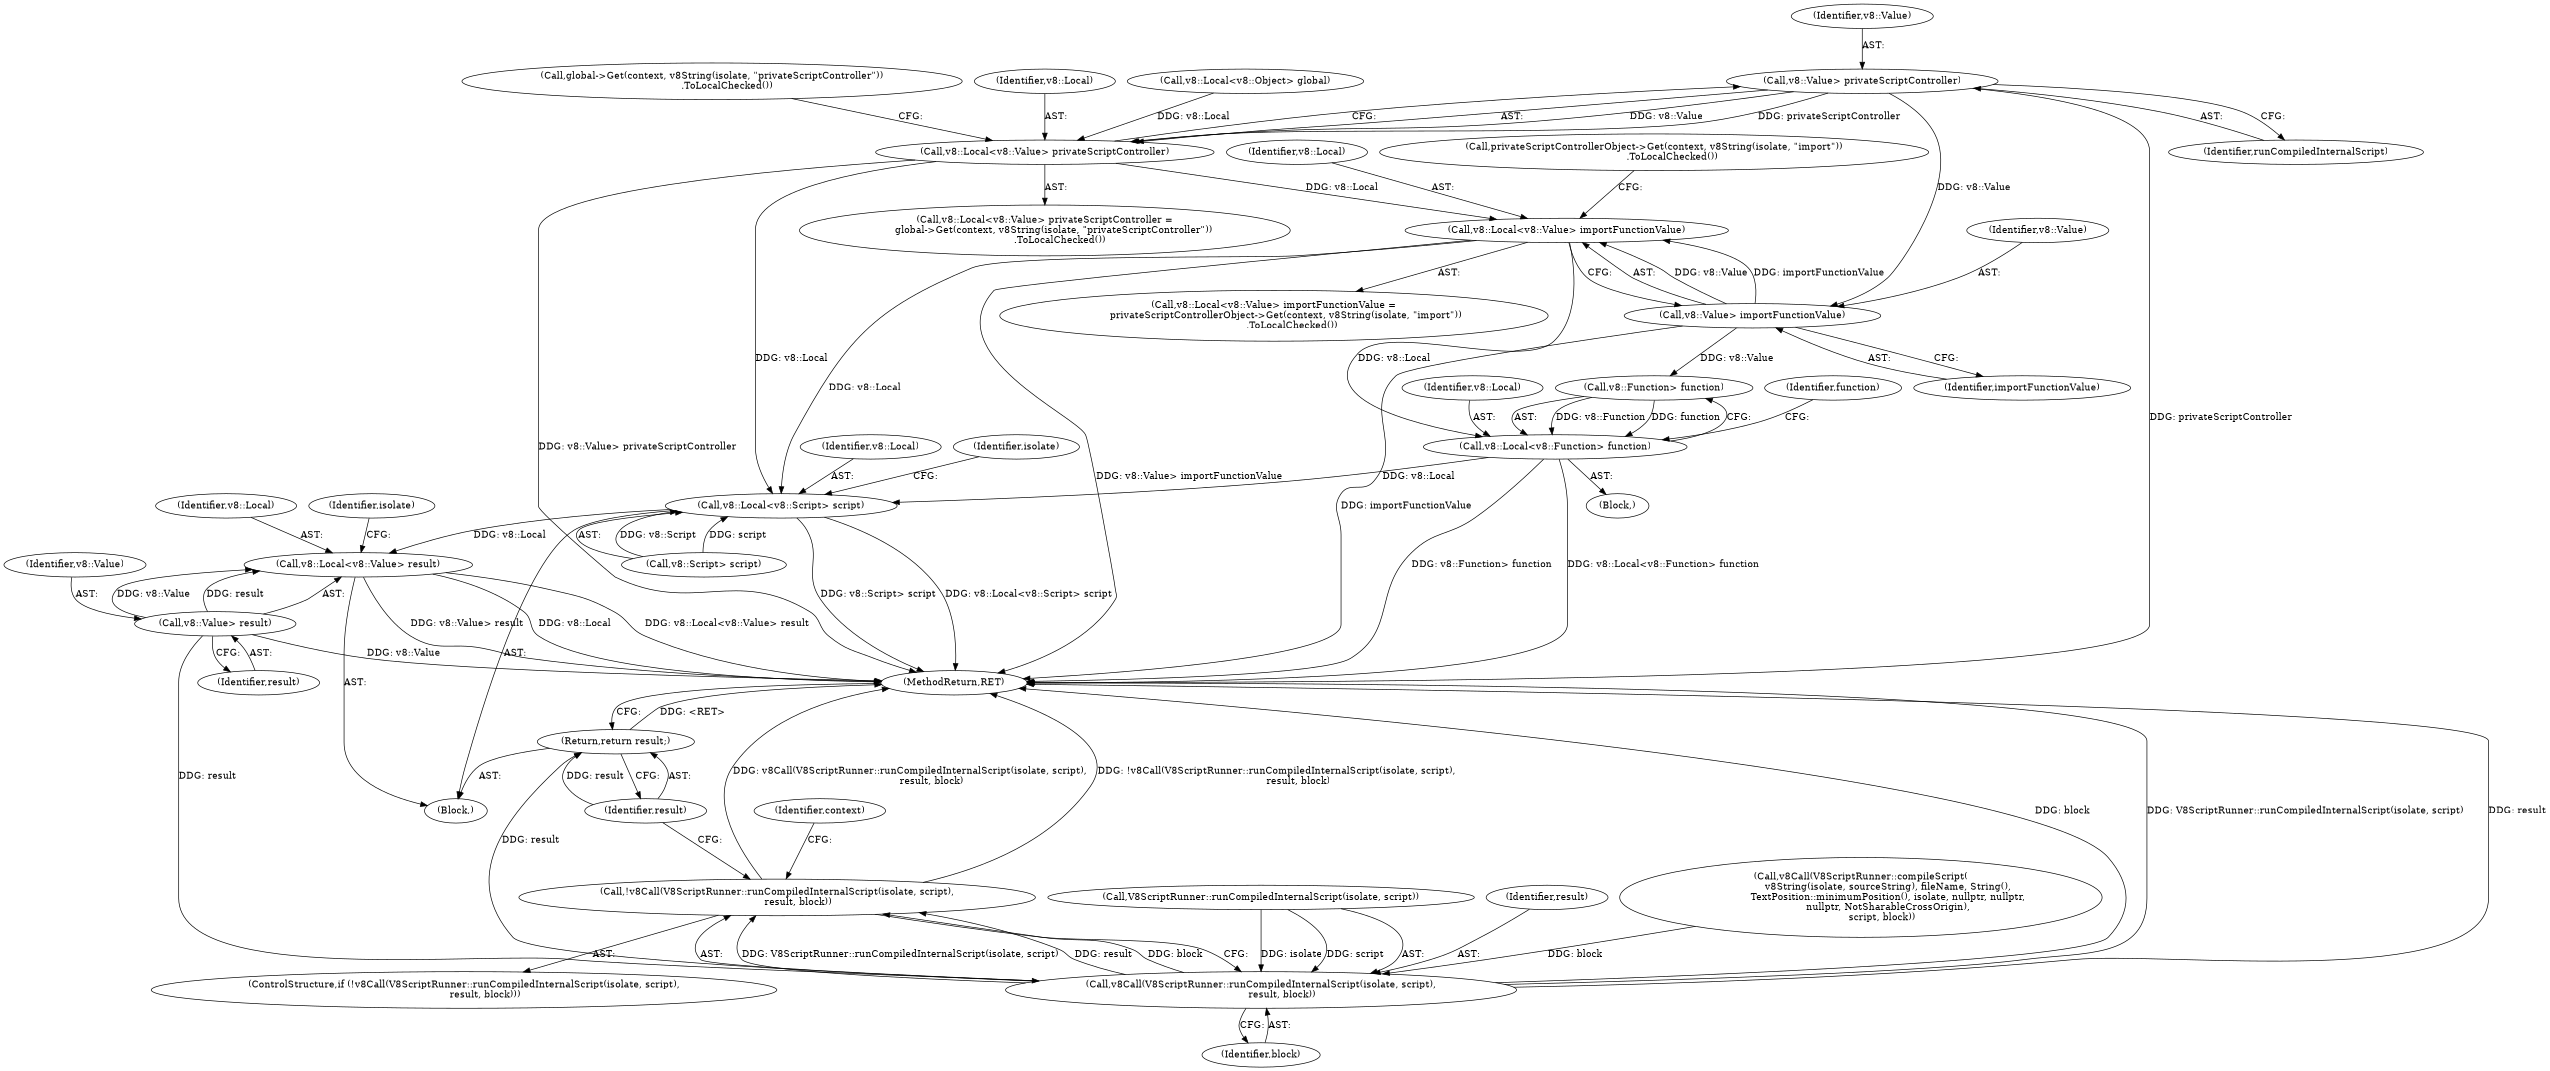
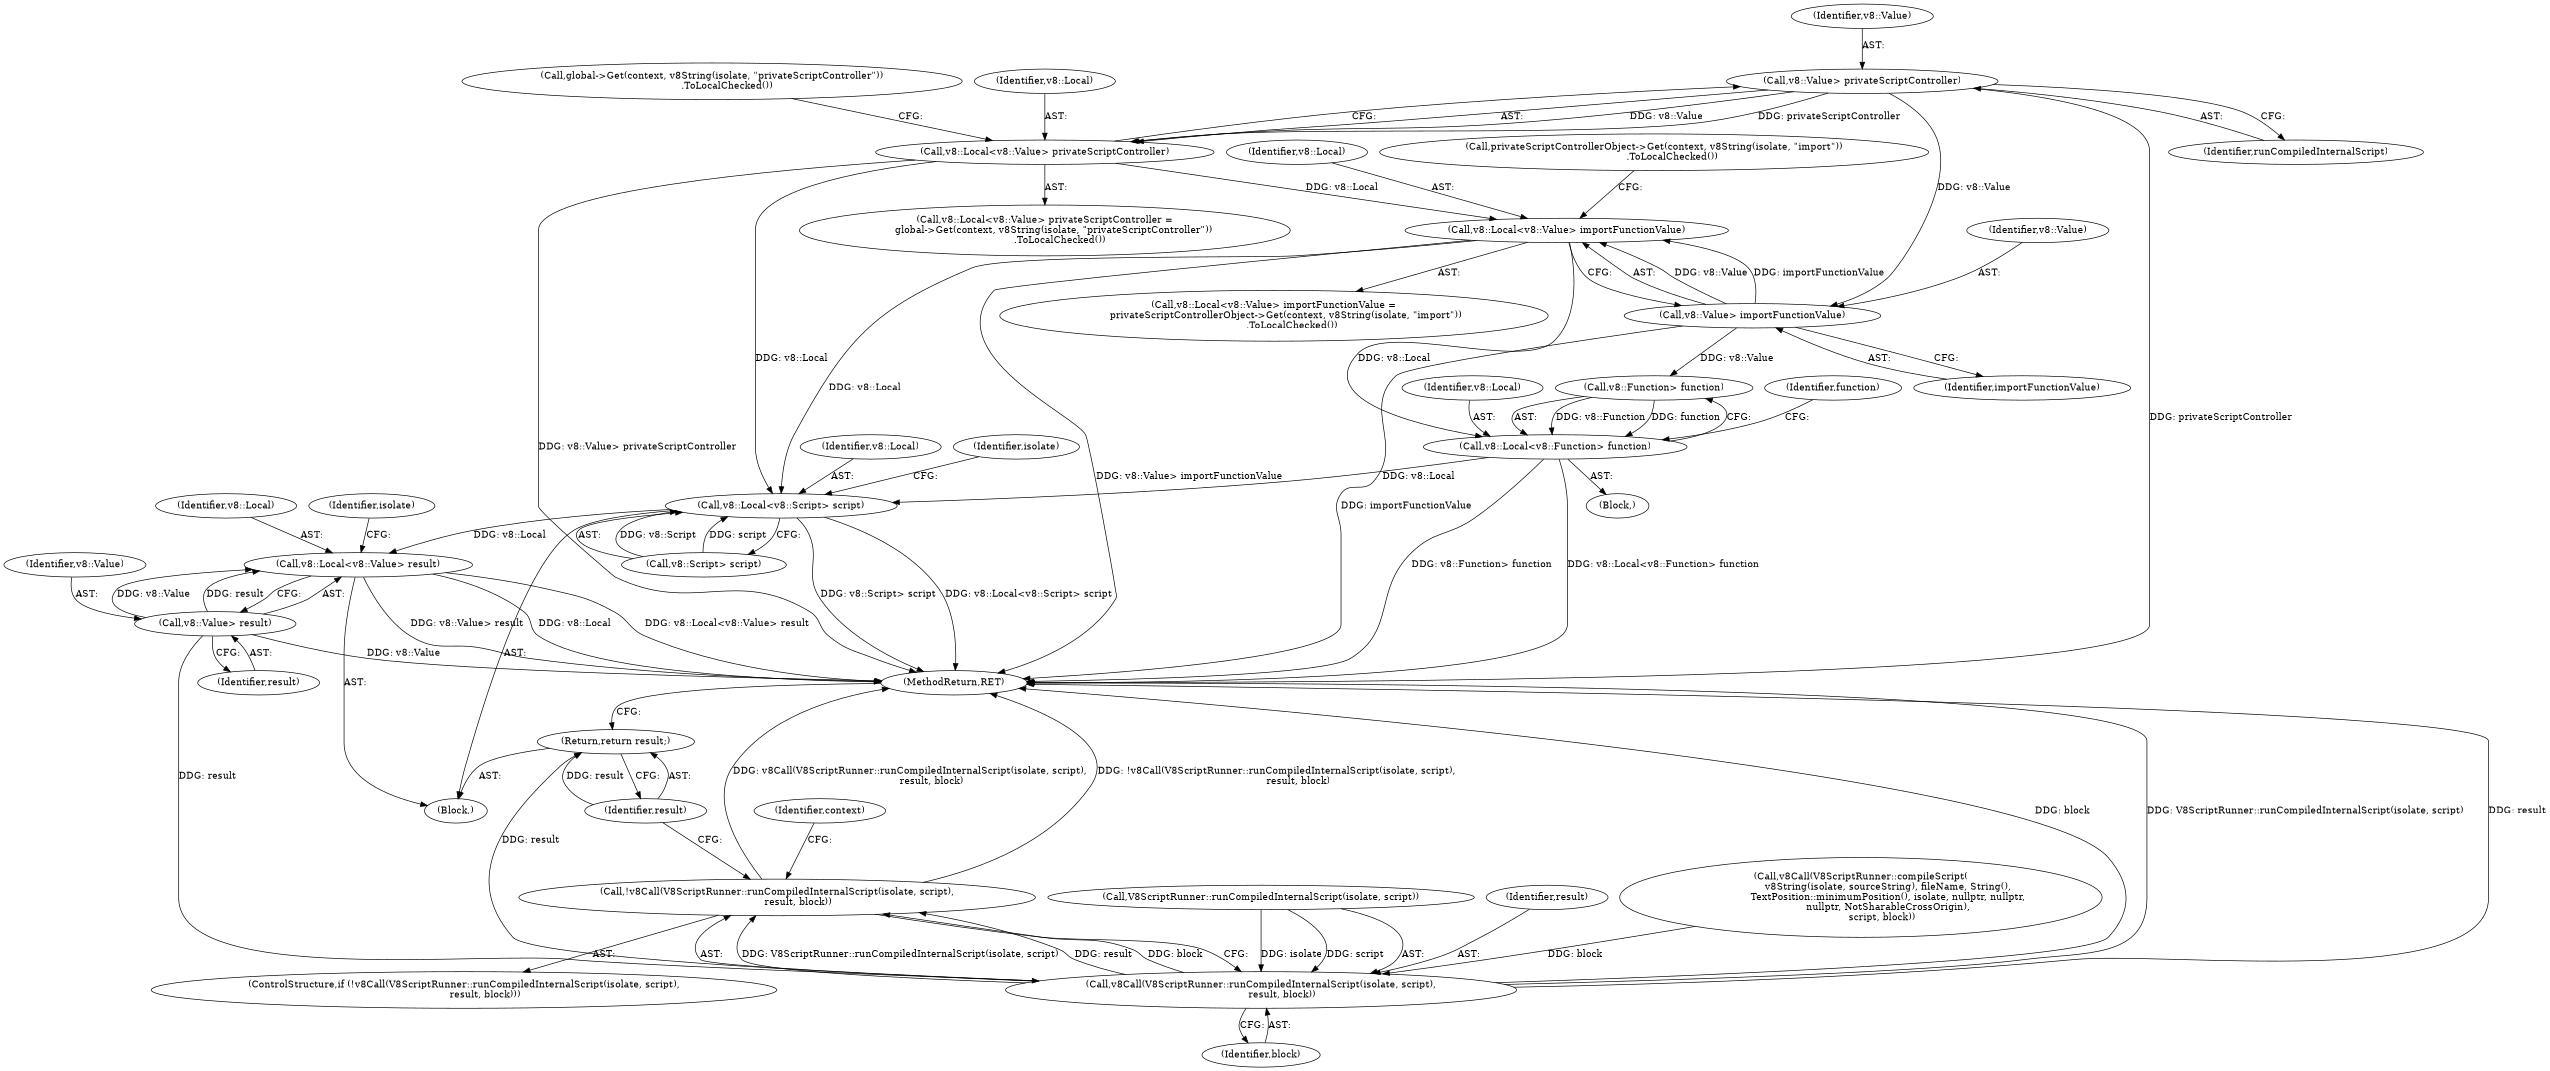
  digraph {
    n1 [label="(Call,v8::Value> privateScriptController)"]
    n2 [label="(Call,v8::Local<v8::Value> privateScriptController)"]
    n3 [label="(Call,v8::Value> importFunctionValue)"]
    n4 [label="(MethodReturn,RET)"]
    n5 [label="(Identifier,runCompiledInternalScript)"]
    n6 [label="(Call,v8::Local<v8::Value> importFunctionValue)"]
    n7 [label="(Call,v8::Local<v8::Script> script)"]
    n8 [label="(Call,v8::Local<v8::Value> privateScriptController =\n      global->Get(context, v8String(isolate, \"privateScriptController\"))\n          .ToLocalChecked())"]
    n9 [label="(Call,v8::Function> function)"]
    n10 [label="(Identifier,importFunctionValue)"]
    n11 [label="(Call,v8::Value> result)"]
    n12 [label="(Call,v8::Local<v8::Value> result)"]
    n13 [label="(Call,v8Call(V8ScriptRunner::runCompiledInternalScript(isolate, script),\n              result, block))"]
    n14 [label="(Identifier,result)"]
    n15 [label="(Return,return result;)"]
    n16 [label="(Call,v8::Local<v8::Function> function)"]
    n17 [label="(Call,v8::Local<v8::Value> importFunctionValue =\n        privateScriptControllerObject->Get(context, v8String(isolate, \"import\"))\n            .ToLocalChecked())"]
    n18 [label="(Call,v8::Script> script)"]
    n19 [label="(Block,)"]
    n20 [label="(Block,)"]
    n21 [label="(Call,!v8Call(V8ScriptRunner::runCompiledInternalScript(isolate, script),\n              result, block))"]
    n22 [label="(Identifier,block)"]
    n23 [label="(ControlStructure,if (!v8Call(V8ScriptRunner::runCompiledInternalScript(isolate, script),\n              result, block)))"]
    n24 [label="(Identifier,result)"]
    n25 [label="(Call,V8ScriptRunner::runCompiledInternalScript(isolate, script))"]
    n26 [label="(Call,global->Get(context, v8String(isolate, \"privateScriptController\"))\n          .ToLocalChecked())"]
    n27 [label="(Identifier,isolate)"]
    n28 [label="(Identifier,v8::Value)"]
    n29 [label="(Identifier,v8::Value)"]
    n30 [label="(Identifier,v8::Local)"]
    n31 [label="(Identifier,function)"]
    n32 [label="(Identifier,v8::Local)"]
    n33 [label="(Identifier,result)"]
    n34 [label="(Identifier,context)"]
    n35 [label="(Call,v8Call(V8ScriptRunner::compileScript(\n                  v8String(isolate, sourceString), fileName, String(),\n                  TextPosition::minimumPosition(), isolate, nullptr, nullptr,\n                  nullptr, NotSharableCrossOrigin),\n              script, block))"]
    n36 [label="(Call,privateScriptControllerObject->Get(context, v8String(isolate, \"import\"))\n            .ToLocalChecked())"]
    n37 [label="(Identifier,v8::Value)"]
    n38 [label="(Identifier,isolate)"]
    n39 [label="(Identifier,v8::Local)"]
    n40 [label="(Identifier,v8::Local)"]
-   n41 [label="(Call,v8::Local<v8::Object> global)"]
    n42 [label="(Identifier,v8::Local)"]
    n1 -> n2 [label="AST: "]
    n1 -> n2 [label="DDG: v8::Value"]
    n1 -> n2 [label="DDG: privateScriptController"]
    n1 -> n3 [label="DDG: v8::Value"]
    n1 -> n4 [label="DDG: privateScriptController"]
    n1 -> n5 [label="CFG: "]
    n2 -> n1 [label="CFG: "]
    n2 -> n4 [label="DDG: v8::Value> privateScriptController"]
    n2 -> n6 [label="DDG: v8::Local"]
    n2 -> n7 [label="DDG: v8::Local"]
    n2 -> n8 [label="AST: "]
    n3 -> n4 [label="DDG: importFunctionValue"]
    n3 -> n6 [label="AST: "]
    n3 -> n6 [label="DDG: v8::Value"]
    n3 -> n6 [label="DDG: importFunctionValue"]
    n3 -> n9 [label="DDG: v8::Value"]
    n3 -> n10 [label="CFG: "]
    n4 -> n15 [label="CFG: "]
    n5 -> n1 [label="AST: "]
    n6 -> n3 [label="CFG: "]
    n6 -> n4 [label="DDG: v8::Value> importFunctionValue"]
    n6 -> n7 [label="DDG: v8::Local"]
    n6 -> n16 [label="DDG: v8::Local"]
    n6 -> n17 [label="AST: "]
    n7 -> n4 [label="DDG: v8::Local<v8::Script> script"]
    n7 -> n4 [label="DDG: v8::Script> script"]
    n7 -> n12 [label="DDG: v8::Local"]
+   n7 -> n18 [label="CFG: "]
    n7 -> n19 [label="AST: "]
    n9 -> n16 [label="AST: "]
    n9 -> n16 [label="DDG: v8::Function"]
    n9 -> n16 [label="DDG: function"]
    n10 -> n3 [label="AST: "]
    n11 -> n4 [label="DDG: v8::Value"]
    n11 -> n12 [label="AST: "]
    n11 -> n12 [label="DDG: v8::Value"]
    n11 -> n12 [label="DDG: result"]
    n11 -> n13 [label="DDG: result"]
    n11 -> n14 [label="CFG: "]
    n12 -> n4 [label="DDG: v8::Local<v8::Value> result"]
    n12 -> n4 [label="DDG: v8::Value> result"]
    n12 -> n4 [label="DDG: v8::Local"]
+   n12 -> n11 [label="CFG: "]
    n12 -> n19 [label="AST: "]
    n13 -> n4 [label="DDG: block"]
    n13 -> n4 [label="DDG: V8ScriptRunner::runCompiledInternalScript(isolate, script)"]
    n13 -> n4 [label="DDG: result"]
    n13 -> n15 [label="DDG: result"]
    n13 -> n21 [label="AST: "]
    n13 -> n21 [label="DDG: V8ScriptRunner::runCompiledInternalScript(isolate, script)"]
    n13 -> n21 [label="DDG: result"]
    n13 -> n21 [label="DDG: block"]
    n13 -> n22 [label="CFG: "]
    n14 -> n11 [label="AST: "]
-   n15 -> n4 [label="DDG: <RET>"]
    n15 -> n19 [label="AST: "]
    n15 -> n24 [label="CFG: "]
    n16 -> n4 [label="DDG: v8::Function> function"]
    n16 -> n4 [label="DDG: v8::Local<v8::Function> function"]
    n16 -> n7 [label="DDG: v8::Local"]
    n16 -> n9 [label="CFG: "]
    n16 -> n20 [label="AST: "]
    n18 -> n7 [label="AST: "]
    n18 -> n7 [label="DDG: v8::Script"]
    n18 -> n7 [label="DDG: script"]
    n21 -> n4 [label="DDG: !v8Call(V8ScriptRunner::runCompiledInternalScript(isolate, script),\n              result, block)"]
    n21 -> n4 [label="DDG: v8Call(V8ScriptRunner::runCompiledInternalScript(isolate, script),\n              result, block)"]
    n21 -> n13 [label="CFG: "]
    n21 -> n23 [label="AST: "]
    n22 -> n13 [label="AST: "]
    n24 -> n15 [label="AST: "]
    n24 -> n15 [label="DDG: result"]
    n24 -> n21 [label="CFG: "]
    n25 -> n13 [label="AST: "]
    n25 -> n13 [label="DDG: isolate"]
    n25 -> n13 [label="DDG: script"]
    n26 -> n2 [label="CFG: "]
    n27 -> n12 [label="CFG: "]
    n28 -> n3 [label="AST: "]
    n29 -> n1 [label="AST: "]
    n30 -> n2 [label="AST: "]
    n31 -> n16 [label="CFG: "]
    n32 -> n7 [label="AST: "]
    n33 -> n13 [label="AST: "]
    n34 -> n21 [label="CFG: "]
    n35 -> n13 [label="DDG: block"]
    n36 -> n6 [label="CFG: "]
    n37 -> n11 [label="AST: "]
    n38 -> n7 [label="CFG: "]
    n39 -> n6 [label="AST: "]
    n40 -> n12 [label="AST: "]
-   n41 -> n2 [label="DDG: v8::Local"]
    n42 -> n16 [label="AST: "]
  }
